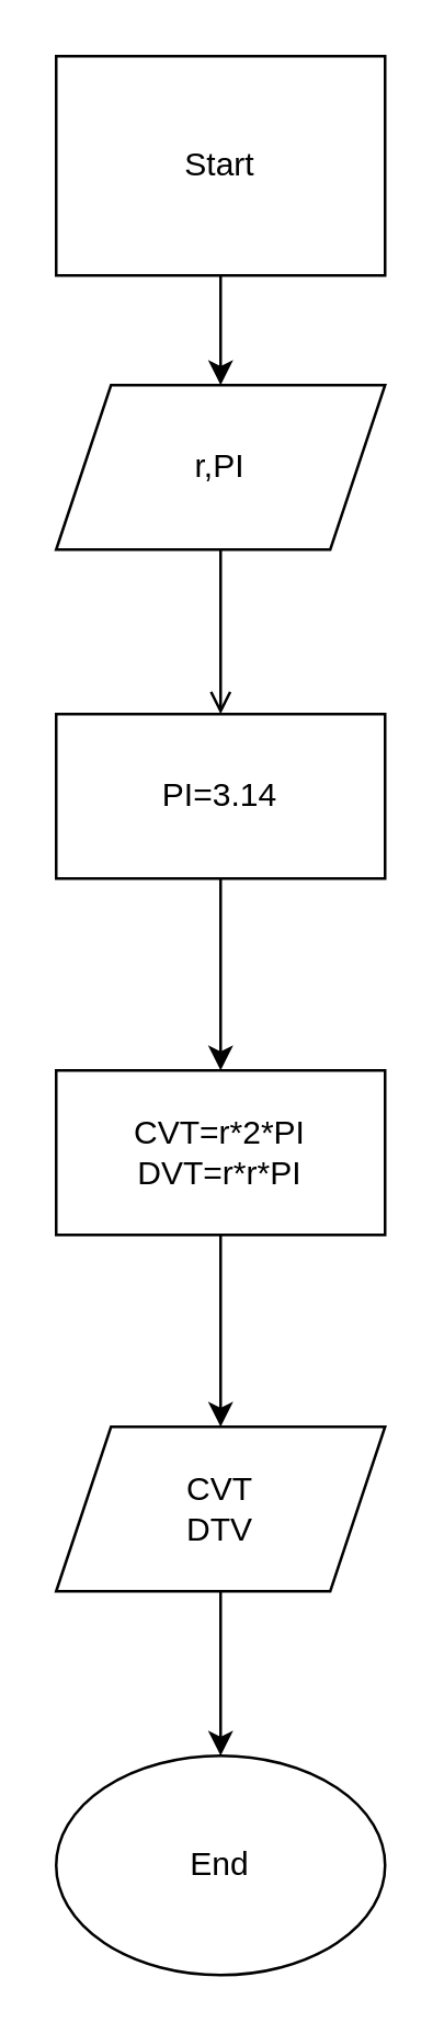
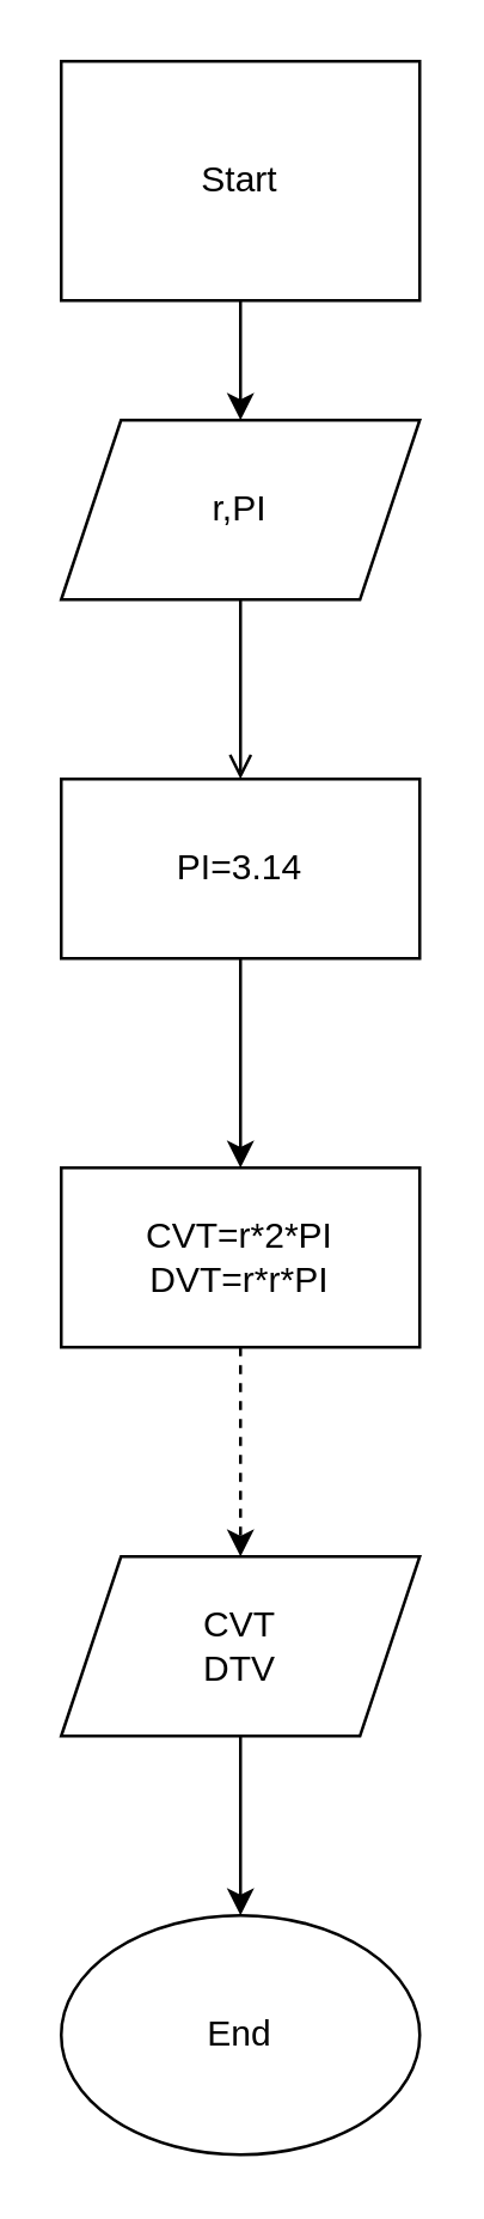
  <mxCell id="0" />
  <mxCell id="1" parent="0" />
  <mxCell id="2" style="edgeStyle=orthogonalEdgeStyle;rounded=0;orthogonalLoop=1;jettySize=auto;html=1;exitX=0.5;exitY=1;exitDx=0;exitDy=0;entryX=0.5;entryY=0;entryDx=0;entryDy=0;" edge="1" parent="1" source="3" target="5"><mxGeometry relative="1" as="geometry" /></mxCell>
  <mxCell id="3" value="Start" style="whiteSpace=wrap;html=1;rounded=0;" parent="1" vertex="1"><mxGeometry x="20" y="20" width="120" height="80" as="geometry" /></mxCell>
  <mxCell id="4" value="" style="edgeStyle=orthogonalEdgeStyle;rounded=0;orthogonalLoop=1;jettySize=auto;html=1;endArrow=open;" edge="1" parent="1" source="5" target="7"><mxGeometry relative="1" as="geometry" /></mxCell>
  <mxCell id="5" value="r,PI" style="shape=parallelogram;perimeter=parallelogramPerimeter;whiteSpace=wrap;html=1;fixedSize=1;" vertex="1" parent="1"><mxGeometry x="20" y="140" width="120" height="60" as="geometry" /></mxCell>
  <mxCell id="6" value="" style="edgeStyle=orthogonalEdgeStyle;rounded=0;orthogonalLoop=1;jettySize=auto;html=1;" edge="1" parent="1" source="7" target="9"><mxGeometry relative="1" as="geometry" /></mxCell>
  <mxCell id="7" value="PI=3.14" style="whiteSpace=wrap;html=1;" vertex="1" parent="1"><mxGeometry x="20" y="260" width="120" height="60" as="geometry" /></mxCell>
- <mxCell id="8" value="" style="edgeStyle=orthogonalEdgeStyle;rounded=0;orthogonalLoop=1;jettySize=auto;html=1;" edge="1" parent="1" source="9" target="11"><mxGeometry relative="1" as="geometry" /></mxCell>
+ <mxCell id="8" value="" style="edgeStyle=orthogonalEdgeStyle;rounded=0;orthogonalLoop=1;jettySize=auto;html=1;dashed=1;" edge="1" parent="1" source="9" target="11"><mxGeometry relative="1" as="geometry" /></mxCell>
  <mxCell id="9" value="CVT=r*2*PI&lt;br&gt;DVT=r*r*PI" style="whiteSpace=wrap;html=1;" vertex="1" parent="1"><mxGeometry x="20" y="390" width="120" height="60" as="geometry" /></mxCell>
  <mxCell id="10" value="" style="edgeStyle=orthogonalEdgeStyle;rounded=0;orthogonalLoop=1;jettySize=auto;html=1;" edge="1" parent="1" source="11" target="12"><mxGeometry relative="1" as="geometry" /></mxCell>
  <mxCell id="11" value="CVT&lt;br&gt;DTV" style="shape=parallelogram;perimeter=parallelogramPerimeter;whiteSpace=wrap;html=1;fixedSize=1;" vertex="1" parent="1"><mxGeometry x="20" y="520" width="120" height="60" as="geometry" /></mxCell>
  <mxCell id="12" value="End" style="ellipse;whiteSpace=wrap;html=1;" vertex="1" parent="1"><mxGeometry x="20" y="640" width="120" height="80" as="geometry" /></mxCell>
